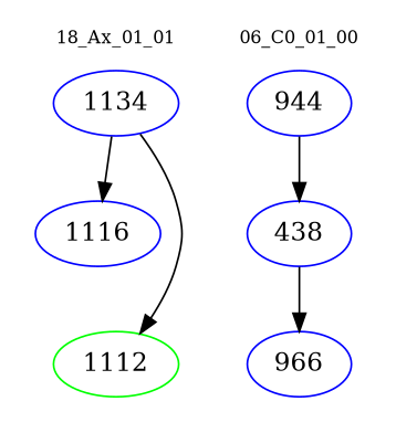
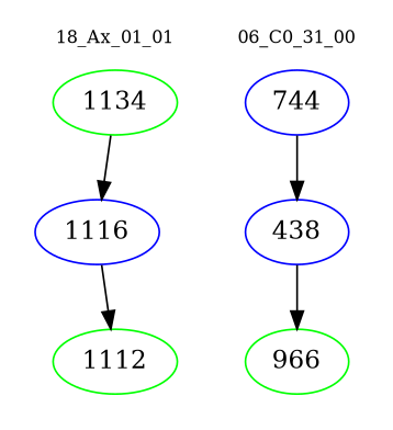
  digraph {
    node [color=blue]
    edge [color=black]
-   n1 [label=1134]
+   n1 [color=green label=1134]
    n2 [label=1116]
    n3 [color=green label=1112]
-   n4 [label=944]
+   n4 [label=744]
    n5 [label=438]
-   n6 [label=966]
+   n6 [color=green label=966]
    subgraph cluster_1 {
      color=white
      fontsize=10
      label="18_Ax_01_01"
      n1
      n2
      n3
    }
    subgraph cluster_2 {
      color=white
      fontsize=10
-     label="06_C0_01_00"
+     label="06_C0_31_00"
      n4
      n5
      n6
    }
    n1 -> n2
-   n1 -> n3
+   n2 -> n3
    n4 -> n5
    n5 -> n6
  }
